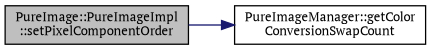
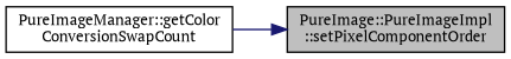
  digraph {
    rankdir=LR
    fontname="PT Serif"
    node [color=black fontname="PT Serif" fontsize=10 shape=record style=filled]
    n1 [fillcolor=grey75 fontcolor=black height=0.2 label="PureImage::PureImageImpl\l::setPixelComponentOrder" width=0.4]
    n2 [fillcolor=white height=0.2 label="PureImageManager::getColor\lConversionSwapCount" width=0.4]
-   n1 -> n2 [color=midnightblue fontname="PT Serif" fontsize=10 labelfontname=Helvetica labelfontsize=10 style=solid]
+   n2 -> n1 [color=midnightblue fontname="PT Serif" fontsize=10 labelfontname=Helvetica labelfontsize=10 style=solid]
  }
